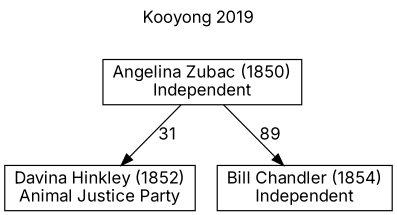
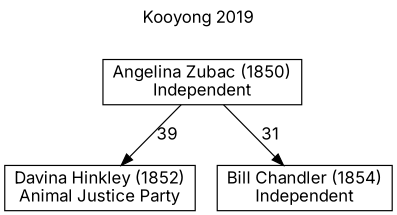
  digraph {
    fontname=Inter
    label="Kooyong 2019"
    labelloc=t
    mclimit=10
    node [fontname=Inter shape=box]
    edge [fontname=Inter]
    n1 [label="Davina Hinkley (1852)\nAnimal Justice Party"]
    n2 [label="Bill Chandler (1854)\nIndependent"]
    n3 [label="Angelina Zubac (1850)\nIndependent"]
-   n3 -> n1 [label=31]
-   n3 -> n2 [label=89]
+   n3 -> n1 [label=39]
+   n3 -> n2 [label=31]
  }
